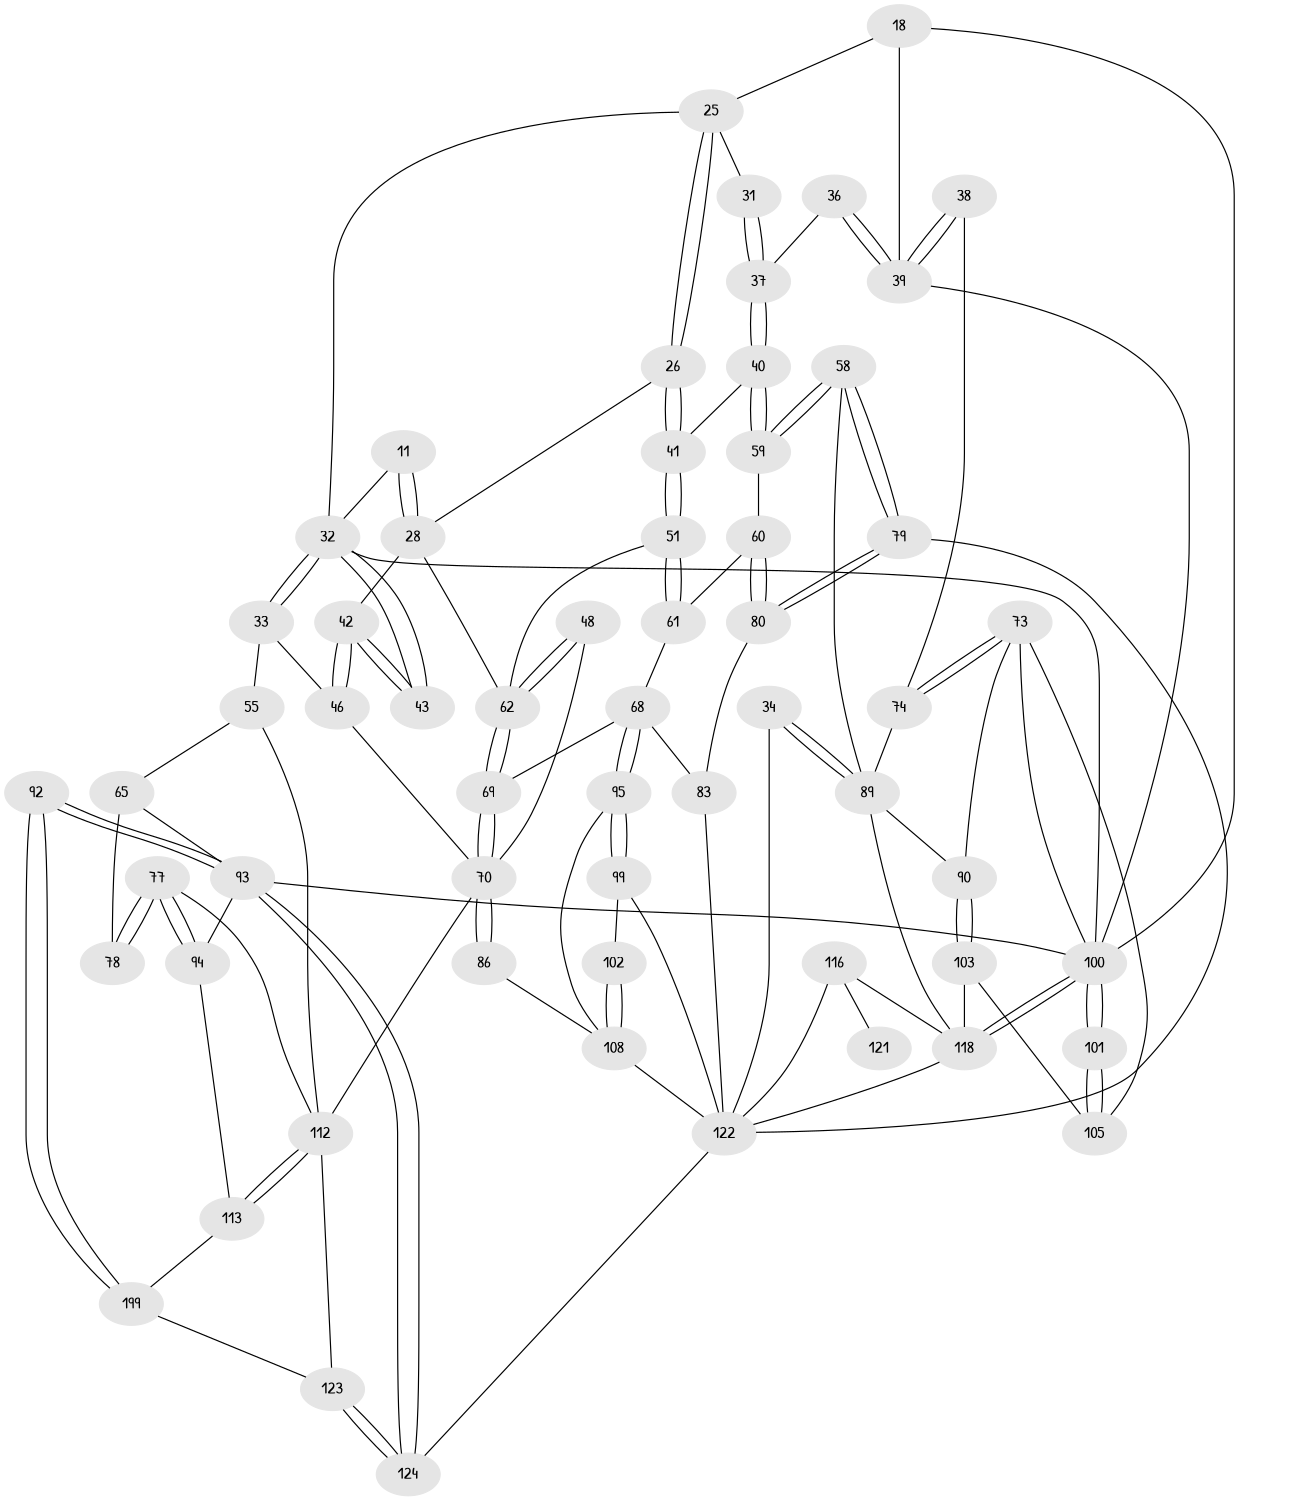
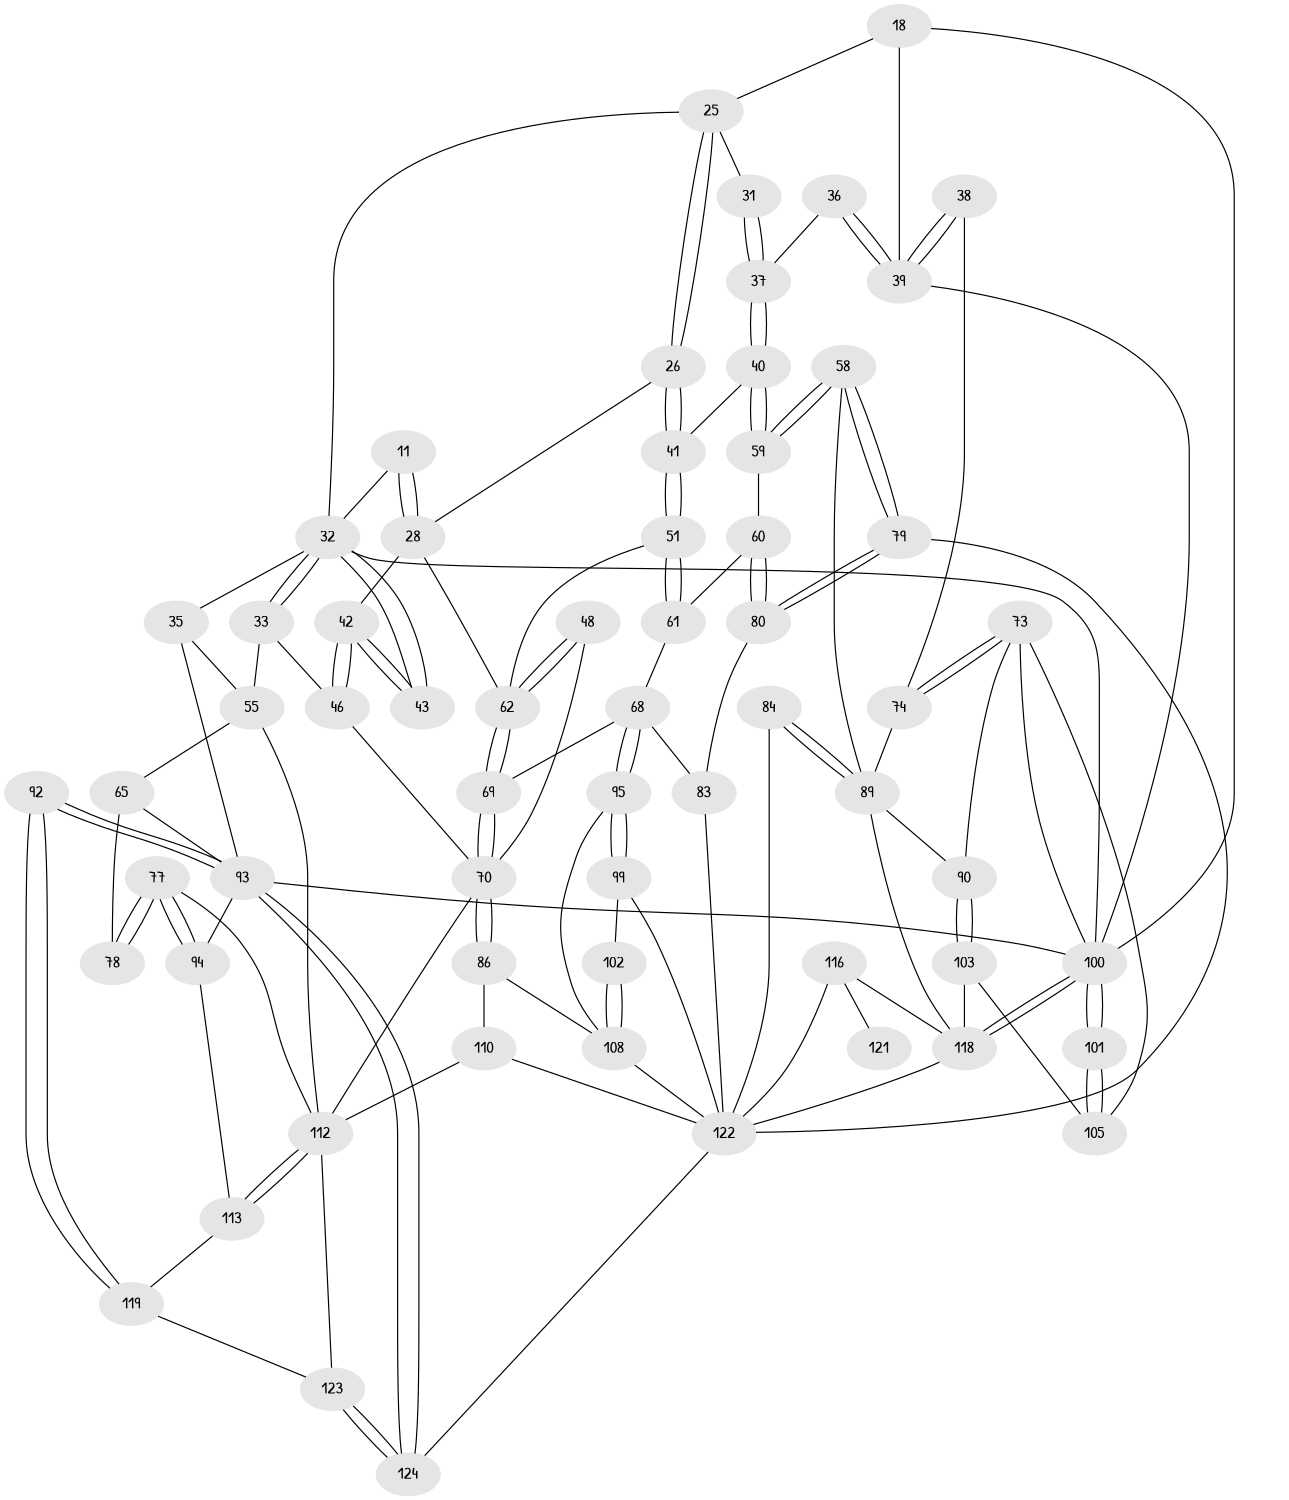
  graph {
    fontname="Patrick Hand"
    node [color=gray90 fontname="Patrick Hand" style=filled]
    edge [fontname="Patrick Hand"]
    28 [super="+27"]
    11
    32 [super="+21+20+12"]
    42
    62 [super="+52+47"]
    100 [super="+4+71"]
    33
+   35 [super="+19"]
    43
    18 [super="+13+14"]
    25 [super="+16+15"]
    39 [super="+23+24+30"]
    26
    31
    118 [super="+114"]
    101
    41
    37
    51
    46 [super="+45"]
    69
    40
    55 [super="+34"]
    93 [super="+5+91"]
    70 [super="+53+50"]
    65 [super="+64"]
    112 [super="+76+75+111"]
    94
    124
    36
    59
    38
    74 [super="+56"]
    89 [super="+88+81+82"]
    60
    61
    86
    48
    68 [super="+67"]
    78
    113
    123
    58
    79
    80
    122 [super="+117+120+106"]
    90
    83
    95
    108 [super="+97+96"]
    99
+   110 [super="+87"]
    73 [super="+72"]
    105
    103
    77
-   84 [label=34]
+   84
    92
-   119 [label=199]
+   119
    102
    116 [super="+115"]
    121
    28 -- 42
    28 -- 62
    11 -- 28
    11 -- 28
    11 -- 32 [weight=2]
    32 -- 100
    32 -- 33
    32 -- 33
+   32 -- 35 [weight=3]
    32 -- 43
    32 -- 43
    42 -- 43
    42 -- 43
    42 -- 46
    42 -- 46
    62 -- 69
    62 -- 69
    100 -- 118
    100 -- 118
    100 -- 101 [weight=2]
    100 -- 101
    33 -- 46
    33 -- 55
+   35 -- 55
+   35 -- 93 [weight=2]
    18 -- 100 [weight=2]
    18 -- 25
    18 -- 39 [weight=2]
    25 -- 32
    25 -- 26
    25 -- 26
    25 -- 31 [weight=2]
    39 -- 100
    26 -- 28
    26 -- 41
    26 -- 41
    31 -- 37
    31 -- 37
    118 -- 122
    101 -- 105
    101 -- 105
    41 -- 51
    41 -- 51
    37 -- 40
    37 -- 40
    51 -- 62
    51 -- 61
    51 -- 61
    46 -- 70 [weight=2]
    69 -- 70
    69 -- 70
    40 -- 41
    40 -- 59
    40 -- 59
    55 -- 65
    55 -- 112
    93 -- 100 [weight=2]
    93 -- 94
    93 -- 124
    93 -- 124
    70 -- 112
    70 -- 86
    70 -- 86
    65 -- 93
    65 -- 78 [weight=2]
    112 -- 113
    112 -- 113
    112 -- 123
    94 -- 113
    36 -- 39 [weight=2]
    36 -- 39
    36 -- 37
    59 -- 60
    38 -- 39 [weight=2]
    38 -- 39
    38 -- 74
    74 -- 89 [weight=2]
    89 -- 118
    89 -- 90
    60 -- 61
    60 -- 80
    60 -- 80
    61 -- 68
    86 -- 108
+   86 -- 110
    48 -- 62 [weight=2]
    48 -- 62
    48 -- 70
    68 -- 69
    68 -- 83
    68 -- 95
    68 -- 95
    113 -- 119
    123 -- 124
    123 -- 124
    58 -- 59
    58 -- 59
    58 -- 89
    58 -- 79
    58 -- 79
    79 -- 80
    79 -- 80
    79 -- 122
    80 -- 83
    122 -- 124
    90 -- 103
    90 -- 103
    83 -- 122
    95 -- 108
    95 -- 99
    95 -- 99
    108 -- 122
    99 -- 122
    99 -- 102
+   110 -- 112 [weight=2]
+   110 -- 122
    73 -- 100
    73 -- 74
    73 -- 74
    73 -- 90
    73 -- 105
    103 -- 118
    103 -- 105
    77 -- 112
    77 -- 94
    77 -- 94
    77 -- 78
    77 -- 78
    84 -- 89 [weight=2]
    84 -- 89
    84 -- 122
    92 -- 93 [weight=2]
    92 -- 93
    92 -- 119
    92 -- 119
    119 -- 123
    102 -- 108 [weight=2]
    102 -- 108
    116 -- 118
    116 -- 122
    116 -- 121 [weight=2]
  }
